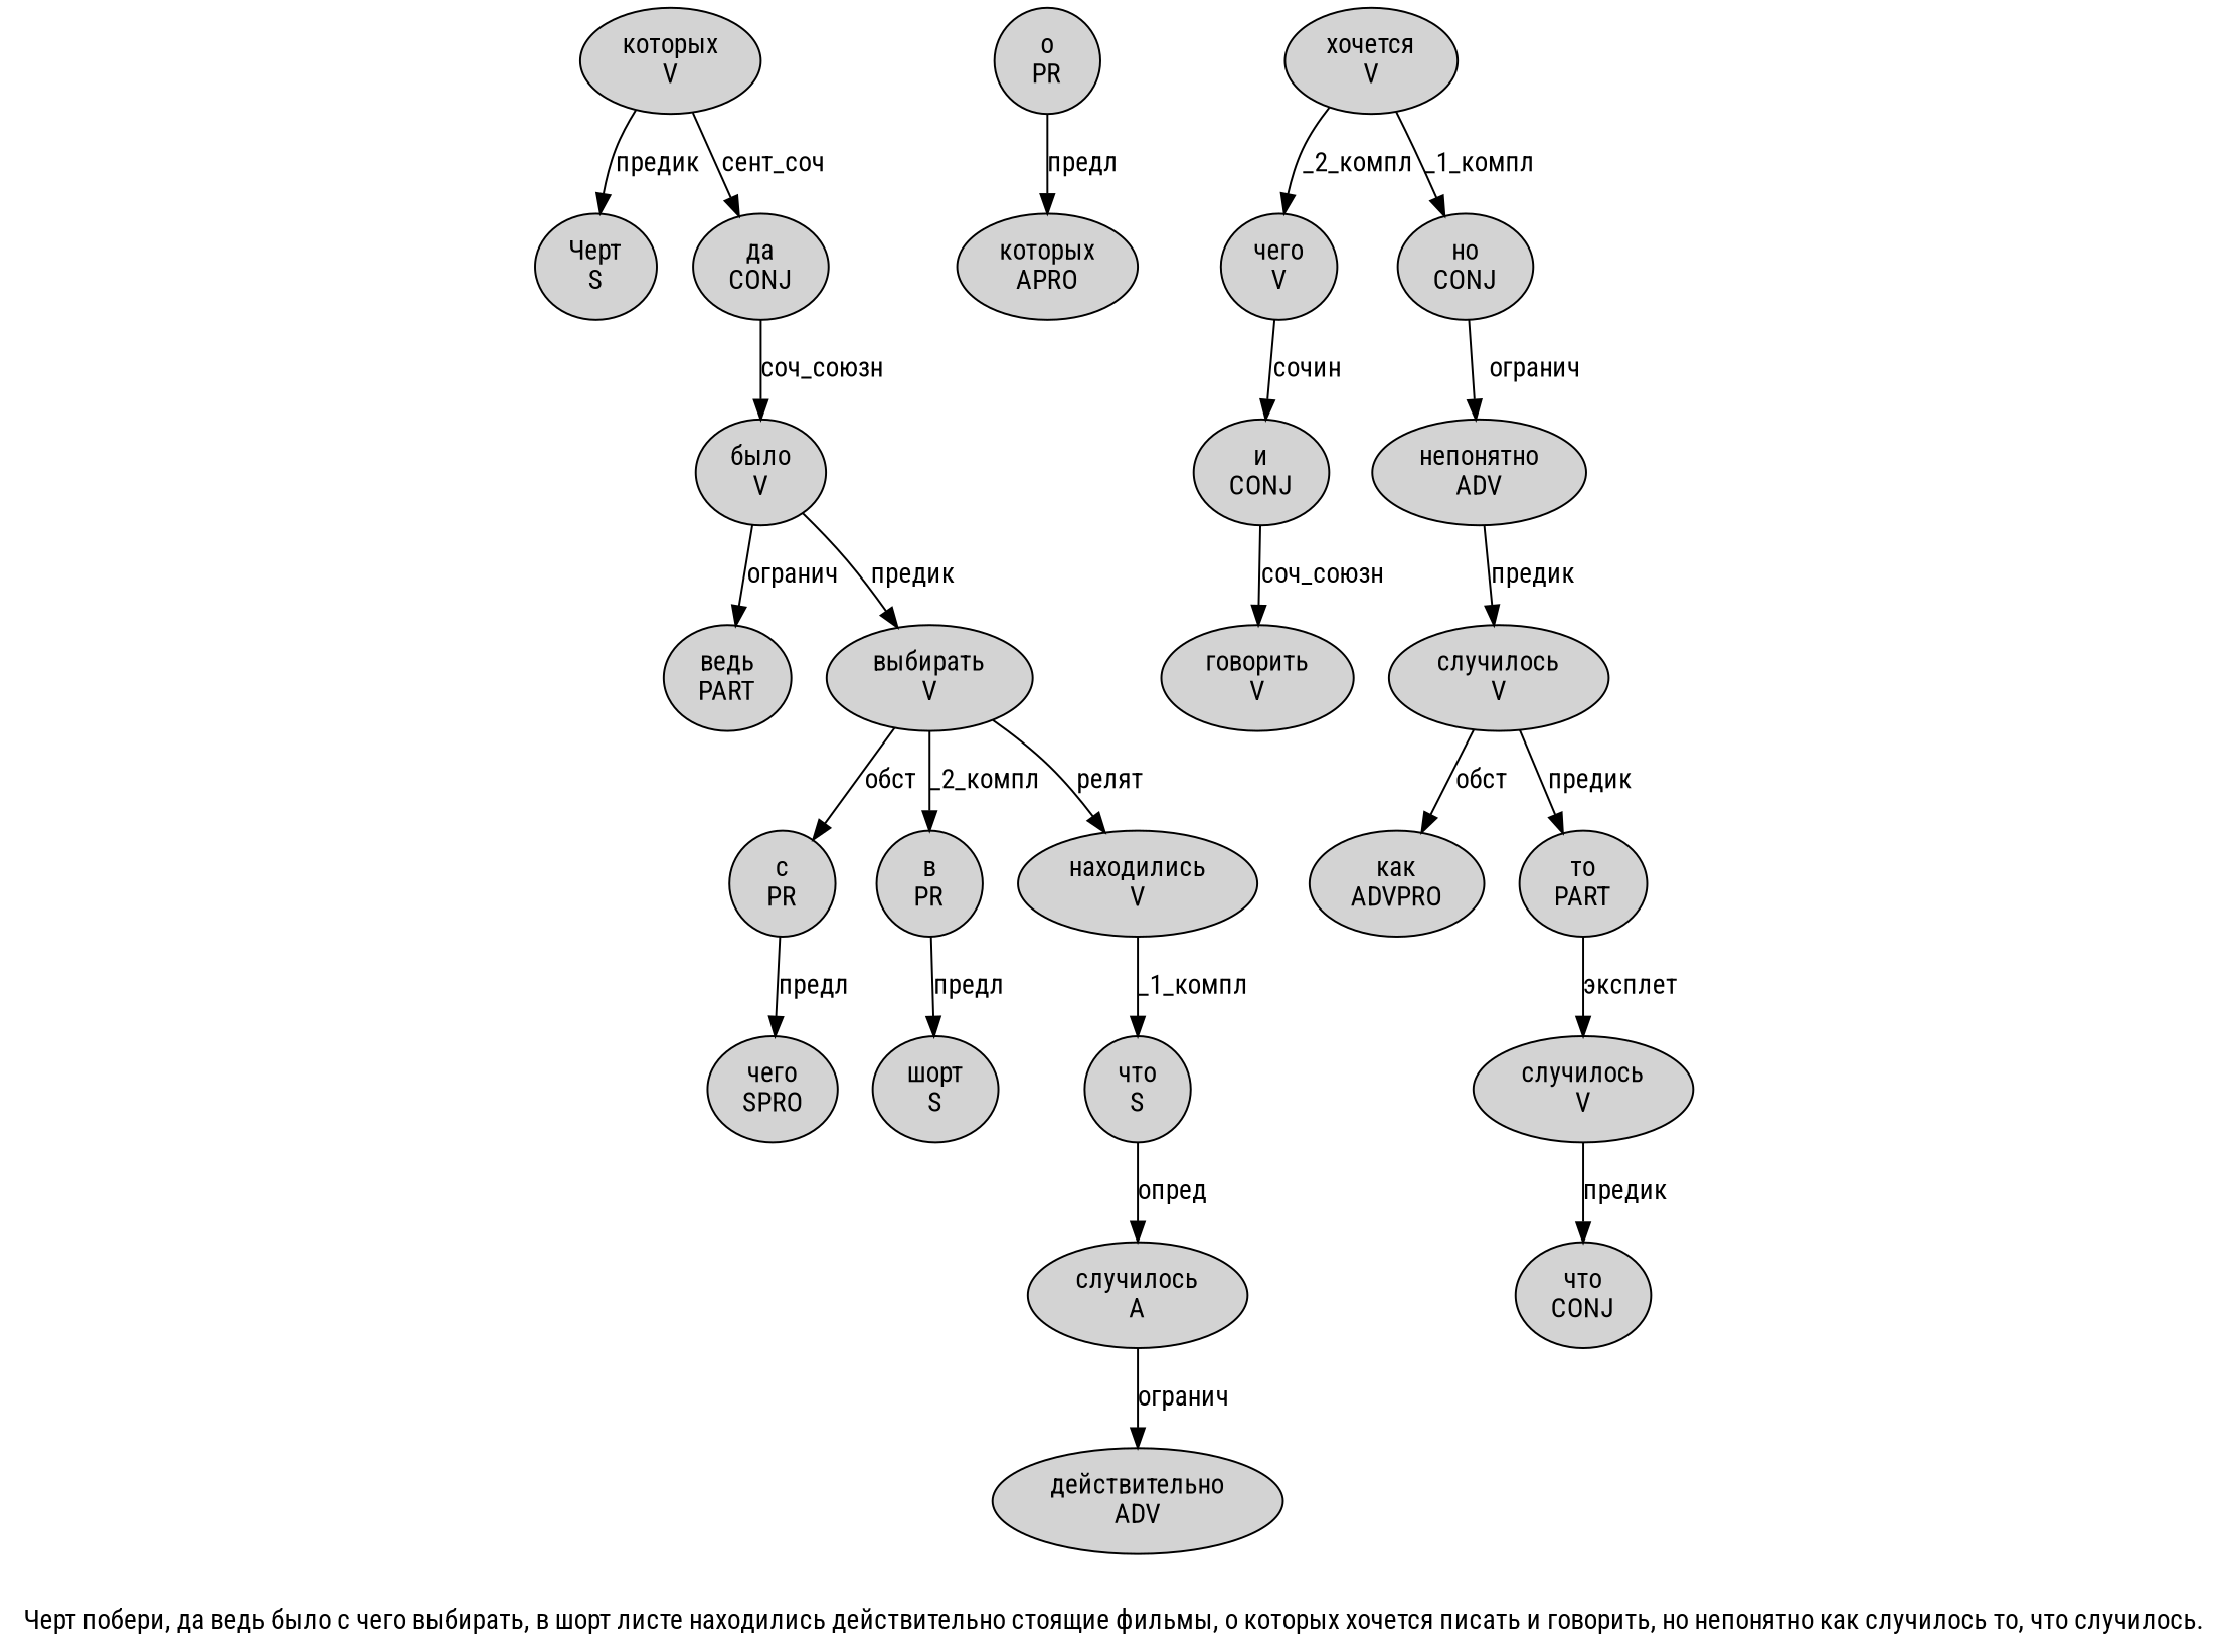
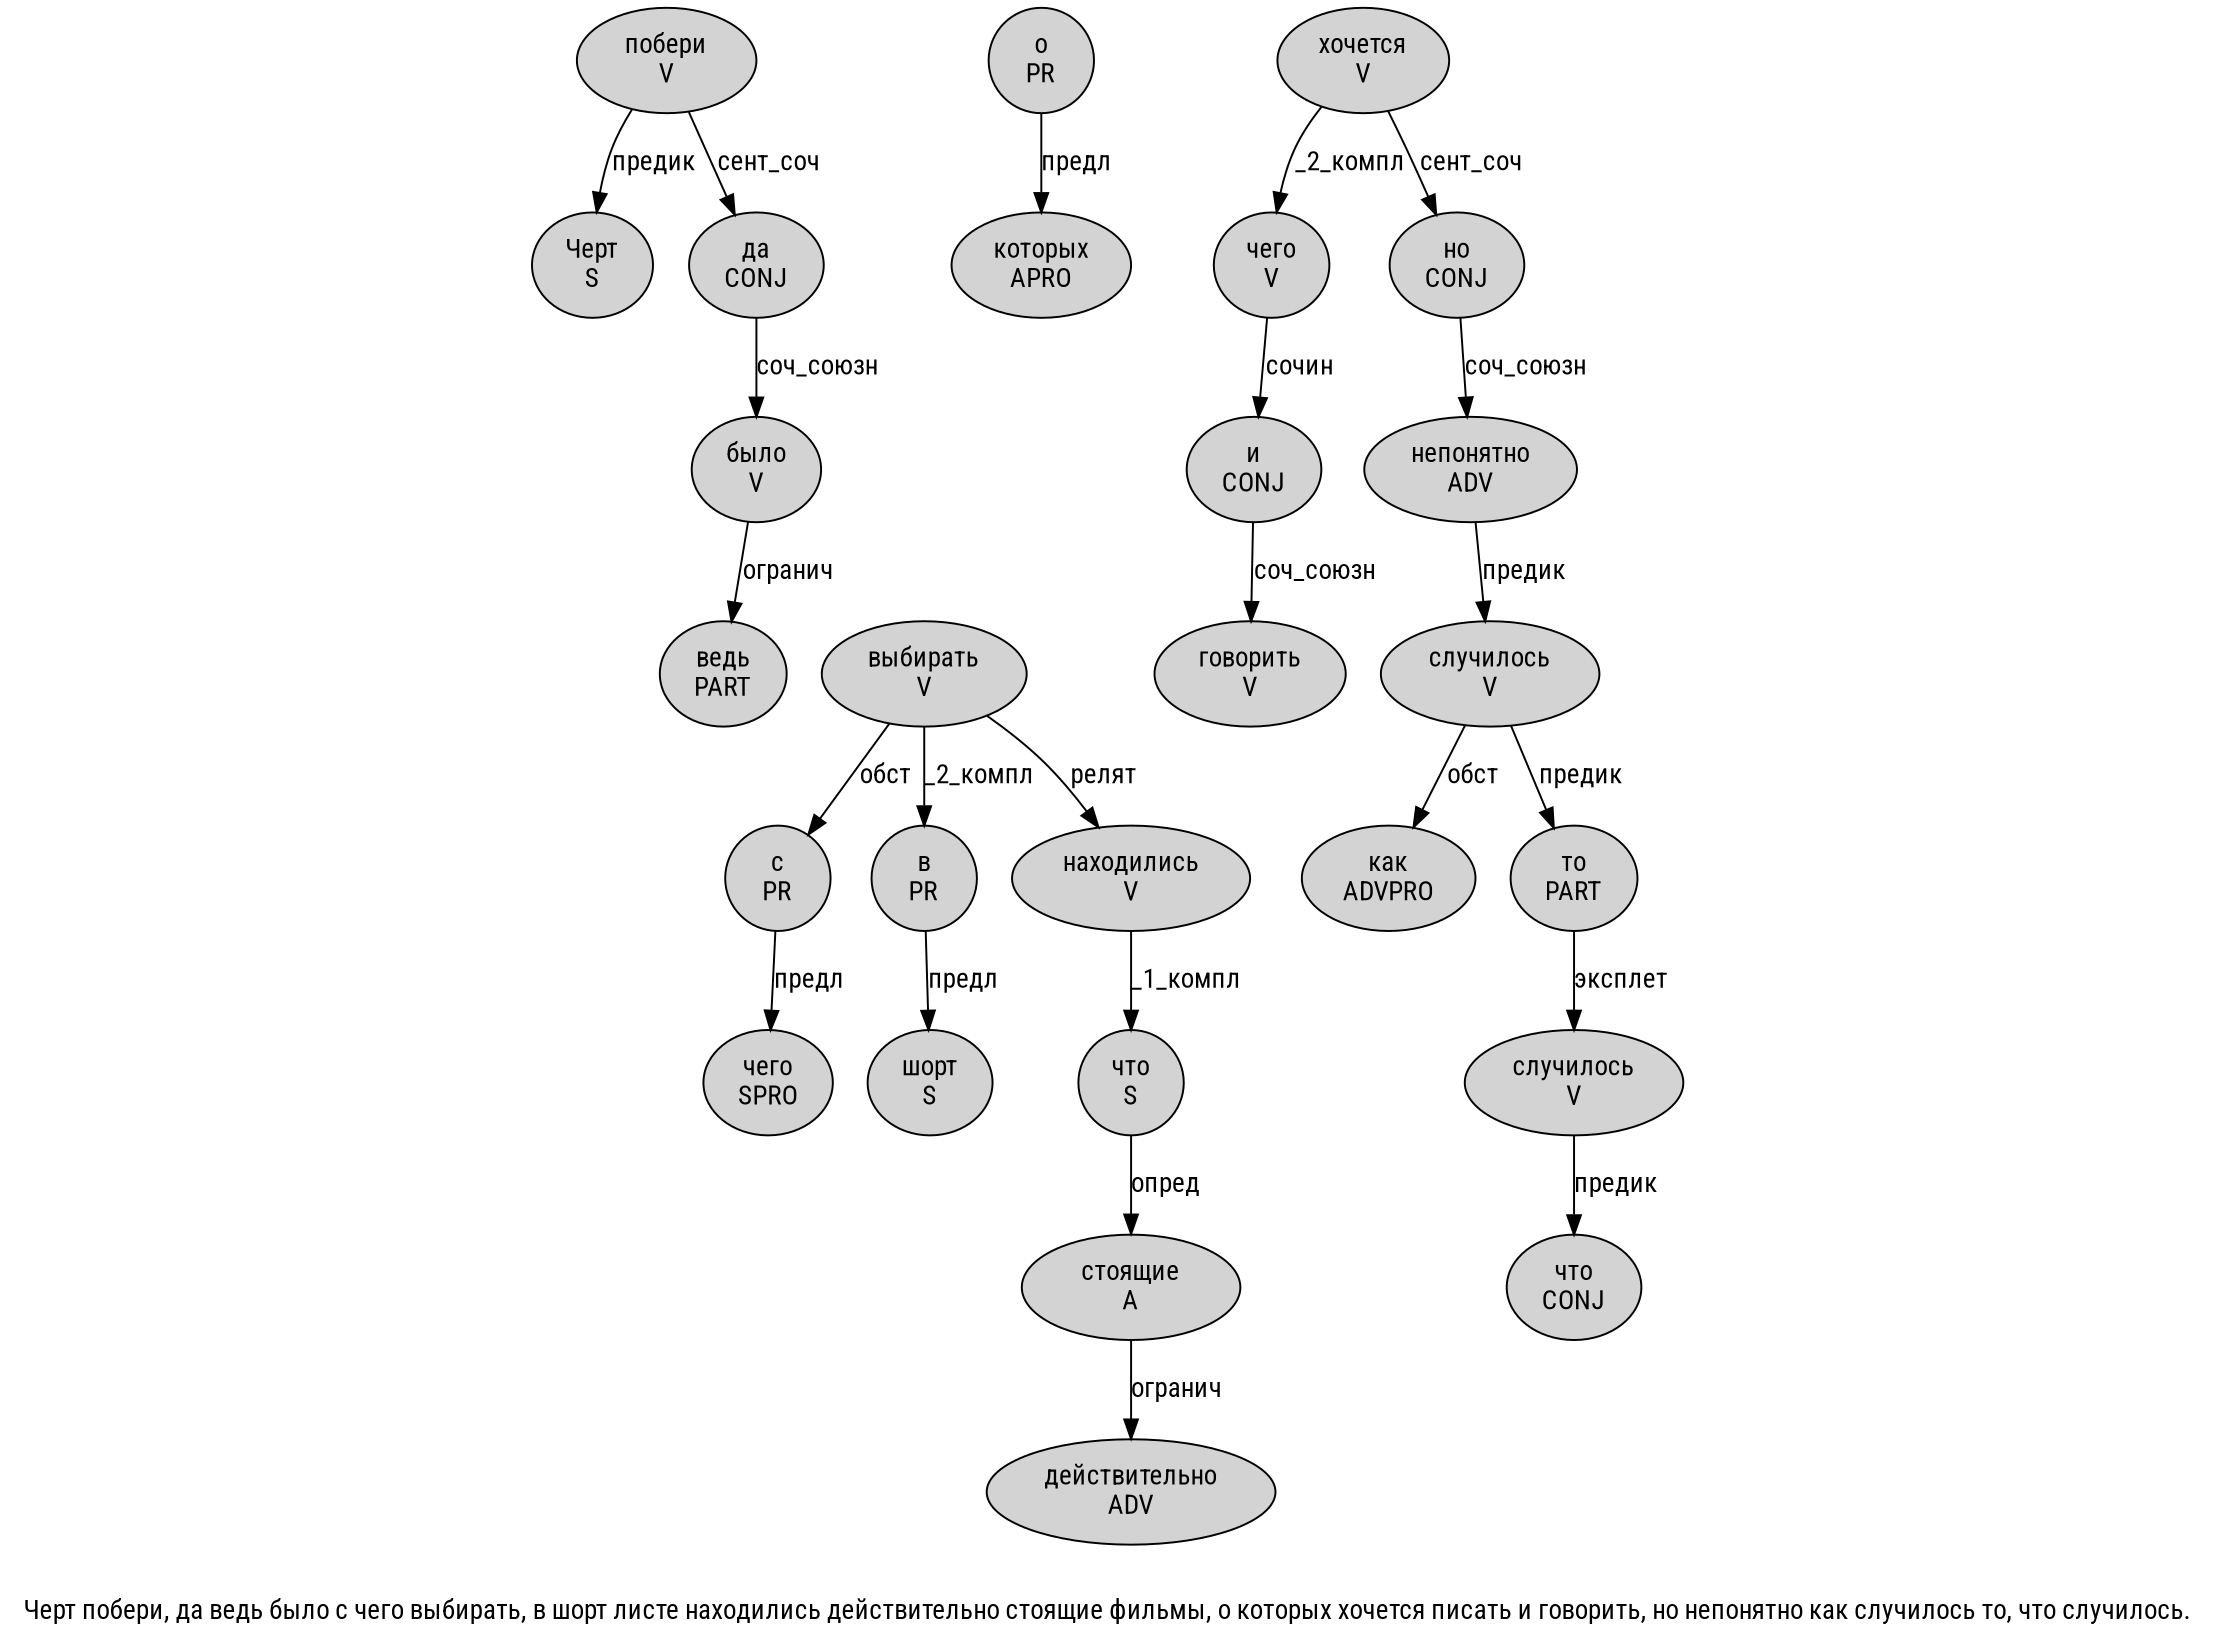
  digraph {
    fontname="Roboto Condensed"
    label="Черт побери, да ведь было с чего выбирать, в шорт листе находились действительно стоящие фильмы, о которых хочется писать и говорить, но непонятно как случилось то, что случилось."
    node [fillcolor=lightgray fontname="Roboto Condensed" penwidth=1 shape=ellipse style=filled]
    edge [fontname="Roboto Condensed"]
    n1 [label="Черт\nS"]
-   n2 [label="которых\nV"]
+   n2 [label="побери\nV"]
    n3 [label="да\nCONJ"]
    n4 [label="было\nV"]
    n5 [label="ведь\nPART"]
    n6 [label="выбирать\nV"]
    n7 [label="с\nPR"]
    n8 [label="в\nPR"]
    n9 [label="находились\nV"]
    n10 [label="чего\nSPRO"]
    n11 [label="шорт\nS"]
    n12 [label="что\nS"]
-   n13 [label="случилось\nA"]
+   n13 [label="стоящие\nA"]
    n14 [label="действительно\nADV"]
    n15 [label="о\nPR"]
    n16 [label="которых\nAPRO"]
    n17 [label="хочется\nV"]
    n18 [label="чего\nV"]
    n19 [label="но\nCONJ"]
    n20 [label="и\nCONJ"]
    n21 [label="непонятно\nADV"]
    n22 [label="говорить\nV"]
    n23 [label="случилось\nV"]
    n24 [label="как\nADVPRO"]
    n25 [label="то\nPART"]
    n26 [label="случилось\nV"]
    n27 [label="что\nCONJ"]
    n2 -> n1 [label="предик"]
    n2 -> n3 [label="сент_соч"]
    n3 -> n4 [label="соч_союзн"]
    n4 -> n5 [label="огранич"]
-   n4 -> n6 [label="предик"]
    n6 -> n7 [label="обст"]
    n6 -> n8 [label="_2_компл"]
    n6 -> n9 [label="релят"]
    n7 -> n10 [label="предл"]
    n8 -> n11 [label="предл"]
    n9 -> n12 [label="_1_компл"]
    n12 -> n13 [label="опред"]
    n13 -> n14 [label="огранич"]
    n15 -> n16 [label="предл"]
    n17 -> n18 [label="_2_компл"]
-   n17 -> n19 [label="_1_компл"]
+   n17 -> n19 [label="сент_соч"]
    n18 -> n20 [label="сочин"]
-   n19 -> n21 [label="огранич"]
+   n19 -> n21 [label="соч_союзн"]
    n20 -> n22 [label="соч_союзн"]
    n21 -> n23 [label="предик"]
    n23 -> n24 [label="обст"]
    n23 -> n25 [label="предик"]
    n25 -> n26 [label="эксплет"]
    n26 -> n27 [label="предик"]
  }
